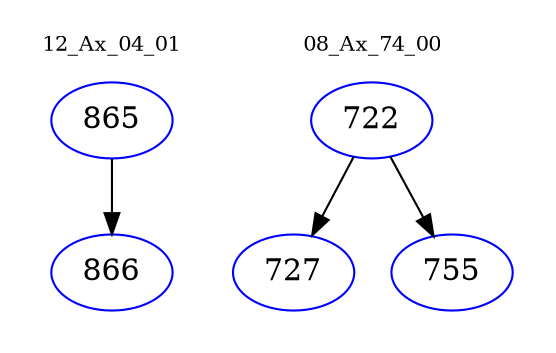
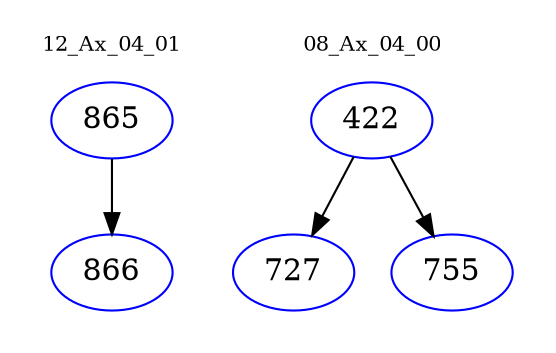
  digraph {
    node [color=blue]
    edge [color=black]
    n1 [label=865]
    n2 [label=866]
-   n3 [label=722]
+   n3 [label=422]
    n4 [label=727]
    n5 [label=755]
    subgraph cluster_1 {
      color=white
      fontsize=10
      label="12_Ax_04_01"
      n1
      n2
    }
    subgraph cluster_2 {
      color=white
      fontsize=10
-     label="08_Ax_74_00"
+     label="08_Ax_04_00"
      n3
      n4
      n5
    }
    n1 -> n2
    n3 -> n4
    n3 -> n5
  }
